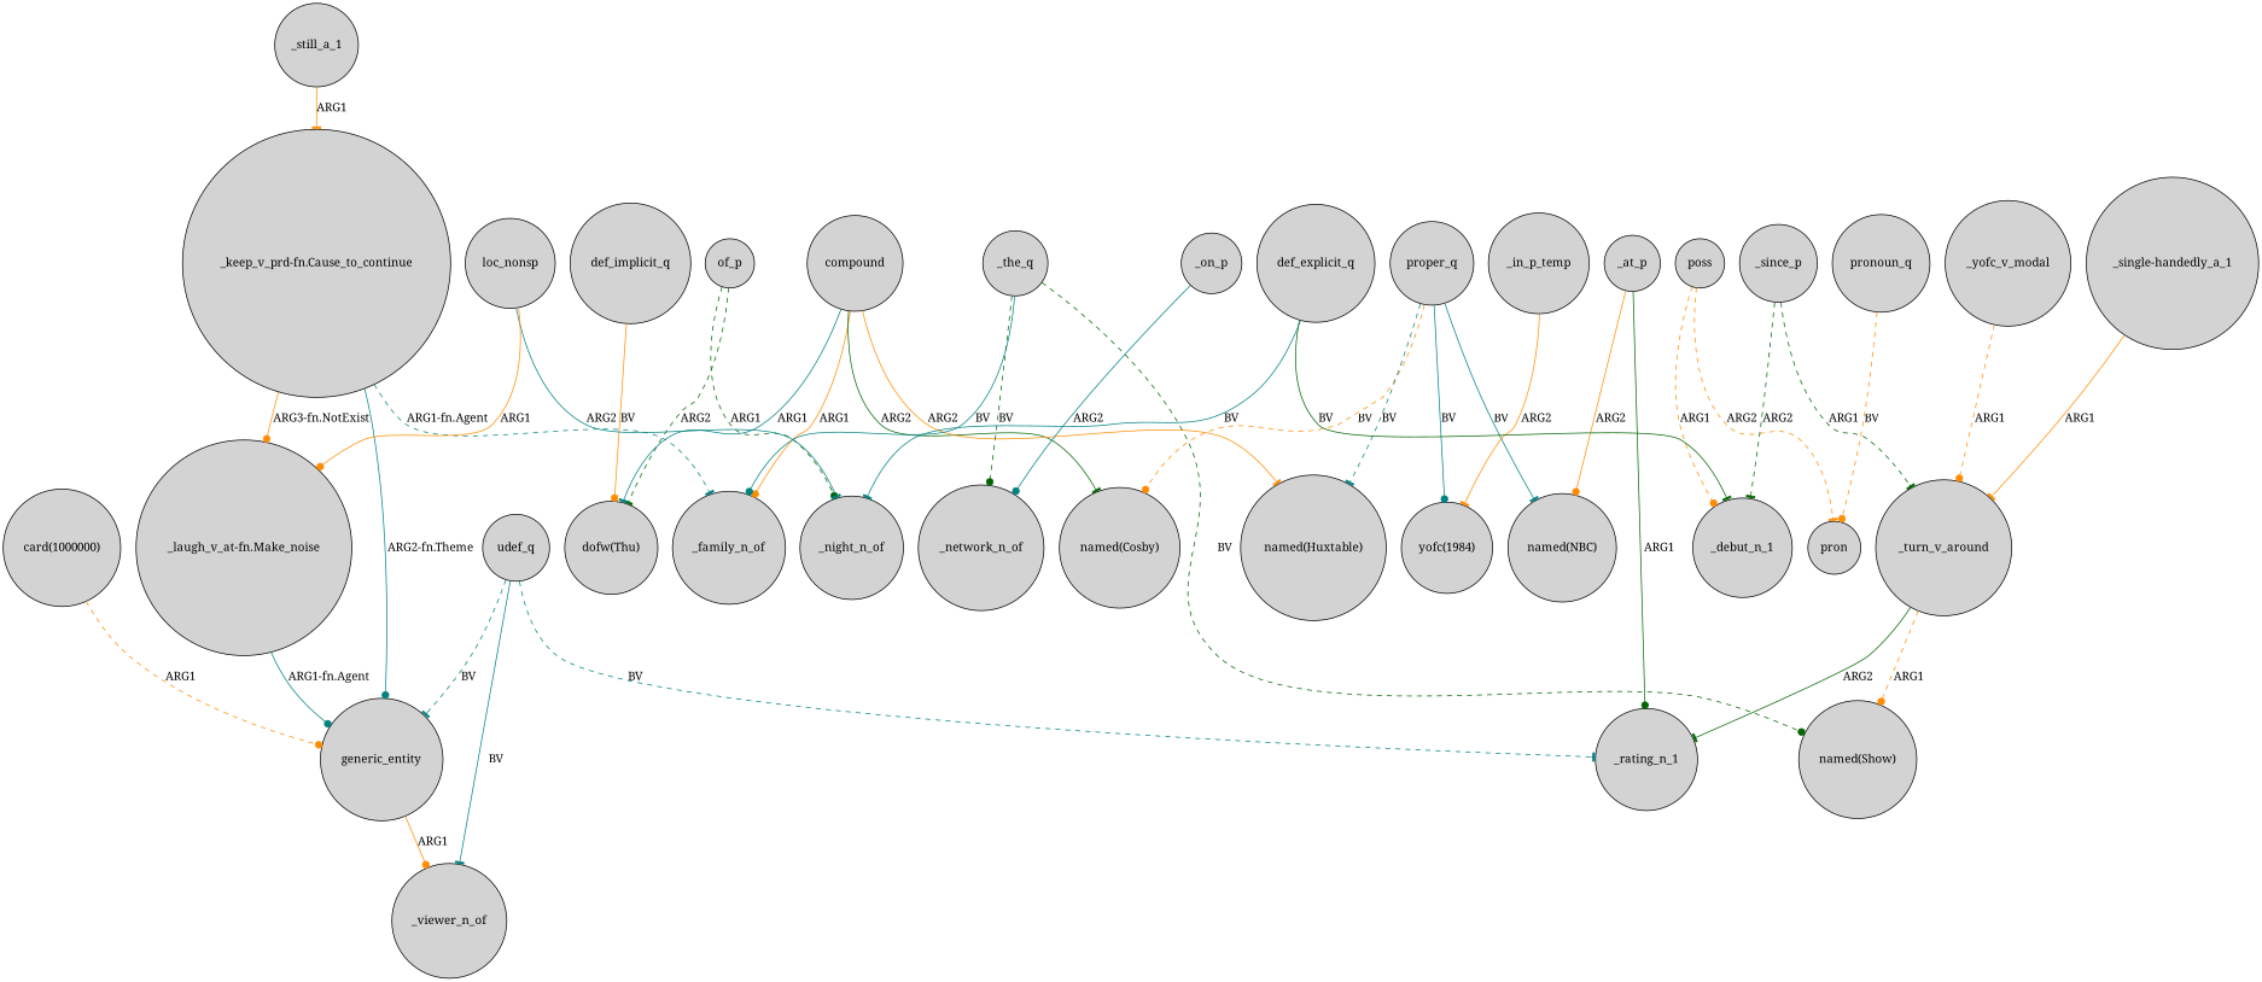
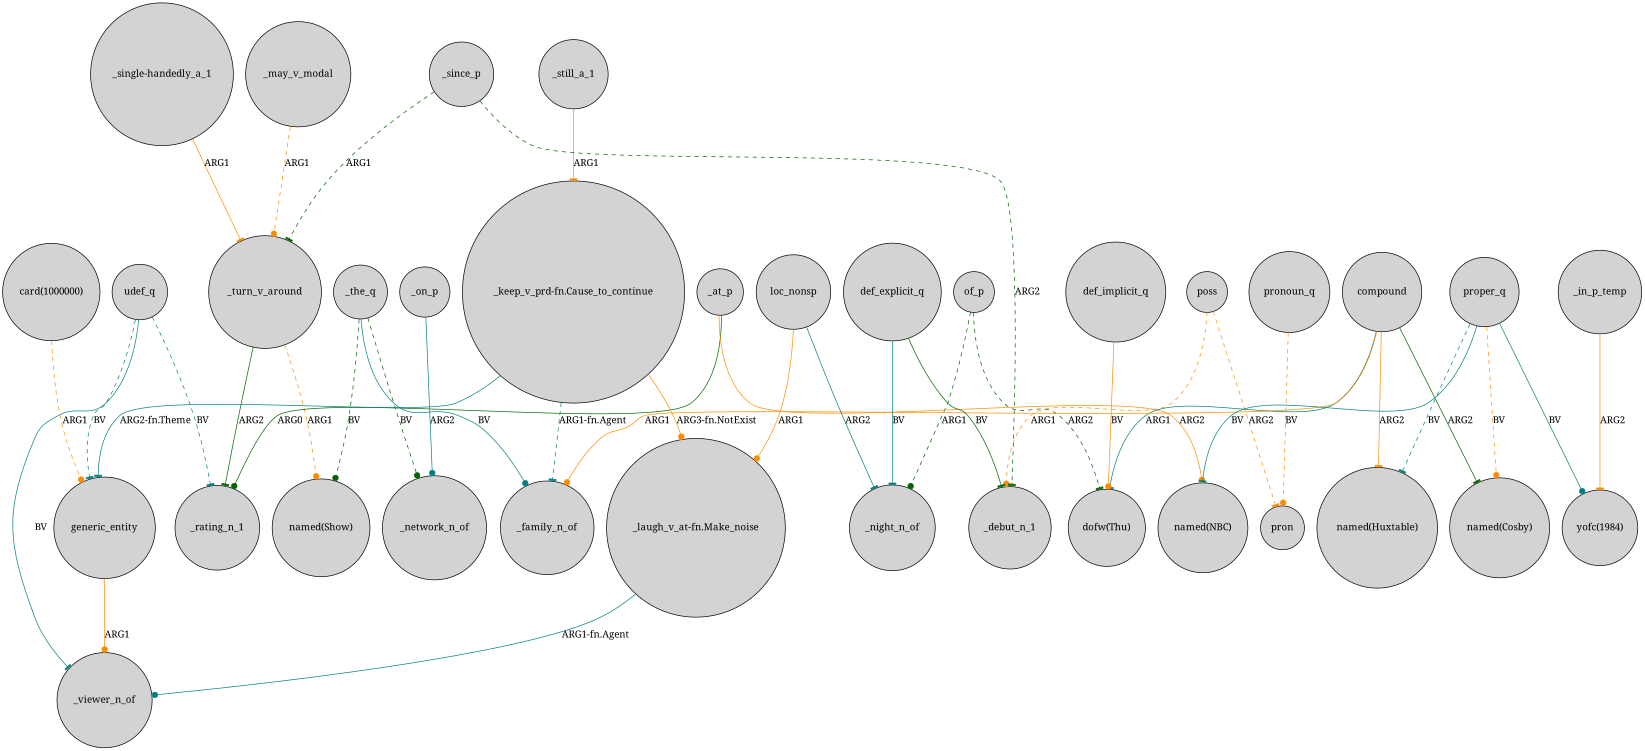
  digraph {
    fontname="Noto Serif"
    node [fontname="Noto Serif" shape=circle style=filled]
    edge [arrowhead=dot color=darkorange fontname="Noto Serif" style=solid]
    "card(1000000)"
    generic_entity
    _viewer_n_of
    _turn_v_around
    _rating_n_1
    "named(Show)"
    poss
    _debut_n_1
    pron
    of_p
    _night_n_of
    "dofw(Thu)"
    _at_p
    "named(NBC)"
    compound
    _family_n_of
    "named(Cosby)"
    "named(Huxtable)"
    udef_q
    proper_q
    "yofc(1984)"
    _in_p_temp
    _on_p
    _network_n_of
    "_laugh_v_at-fn.Make_noise"
    _still_a_1
    "_keep_v_prd-fn.Cause_to_continue"
    _the_q
    pronoun_q
    _since_p
    def_implicit_q
    loc_nonsp
-   _may_v_modal [label=_yofc_v_modal]
+   _may_v_modal
    def_explicit_q
    "_single-handedly_a_1"
    "card(1000000)" -> generic_entity [label=ARG1 style=dashed]
    generic_entity -> _viewer_n_of [label=ARG1]
    _turn_v_around -> _rating_n_1 [arrowhead=tee color=darkgreen label=ARG2]
    _turn_v_around -> "named(Show)" [label=ARG1 style=dashed]
    poss -> _debut_n_1 [label=ARG1 style=dashed]
    poss -> pron [arrowhead=tee label=ARG2 style=dashed]
    of_p -> _night_n_of [color=darkgreen label=ARG1 style=dashed]
    of_p -> "dofw(Thu)" [arrowhead=tee color=darkgreen label=ARG2 style=dashed]
-   _at_p -> _rating_n_1 [color=darkgreen label=ARG1]
+   _at_p -> _rating_n_1 [color=darkgreen label=ARG0]
    _at_p -> "named(NBC)" [label=ARG2]
    compound -> "dofw(Thu)" [arrowhead=tee color=teal label=ARG1]
    compound -> _family_n_of [label=ARG1]
    compound -> "named(Cosby)" [arrowhead=tee color=darkgreen label=ARG2]
    compound -> "named(Huxtable)" [arrowhead=tee label=ARG2]
    udef_q -> generic_entity [arrowhead=tee color=teal label=BV style=dashed]
    udef_q -> _viewer_n_of [arrowhead=tee color=teal label=BV]
    udef_q -> _rating_n_1 [arrowhead=tee color=teal label=BV style=dashed]
    proper_q -> "named(NBC)" [arrowhead=tee color=teal label=BV]
    proper_q -> "named(Cosby)" [label=BV style=dashed]
    proper_q -> "named(Huxtable)" [arrowhead=tee color=teal label=BV style=dashed]
    proper_q -> "yofc(1984)" [color=teal label=BV]
    _in_p_temp -> "yofc(1984)" [arrowhead=tee label=ARG2]
    _on_p -> _network_n_of [color=teal label=ARG2]
-   "_laugh_v_at-fn.Make_noise" -> generic_entity [color=teal label="ARG1-fn.Agent"]
+   "_laugh_v_at-fn.Make_noise" -> _viewer_n_of [color=teal label="ARG1-fn.Agent"]
    _still_a_1 -> "_keep_v_prd-fn.Cause_to_continue" [arrowhead=tee label=ARG1]
-   "_keep_v_prd-fn.Cause_to_continue" -> generic_entity [color=teal label="ARG2-fn.Theme"]
+   "_keep_v_prd-fn.Cause_to_continue" -> generic_entity [arrowhead=tee color=teal label="ARG2-fn.Theme"]
    "_keep_v_prd-fn.Cause_to_continue" -> _family_n_of [arrowhead=tee color=teal label="ARG1-fn.Agent" style=dashed]
    "_keep_v_prd-fn.Cause_to_continue" -> "_laugh_v_at-fn.Make_noise" [label="ARG3-fn.NotExist"]
    _the_q -> "named(Show)" [color=darkgreen label=BV style=dashed]
    _the_q -> _family_n_of [color=teal label=BV]
    _the_q -> _network_n_of [color=darkgreen label=BV style=dashed]
    pronoun_q -> pron [label=BV style=dashed]
    _since_p -> _turn_v_around [arrowhead=tee color=darkgreen label=ARG1 style=dashed]
    _since_p -> _debut_n_1 [arrowhead=tee color=darkgreen label=ARG2 style=dashed]
    def_implicit_q -> "dofw(Thu)" [label=BV]
    loc_nonsp -> _night_n_of [arrowhead=tee color=teal label=ARG2]
    loc_nonsp -> "_laugh_v_at-fn.Make_noise" [label=ARG1]
    _may_v_modal -> _turn_v_around [label=ARG1 style=dashed]
    def_explicit_q -> _debut_n_1 [arrowhead=tee color=darkgreen label=BV]
    def_explicit_q -> _night_n_of [arrowhead=tee color=teal label=BV]
    "_single-handedly_a_1" -> _turn_v_around [arrowhead=tee label=ARG1]
  }
